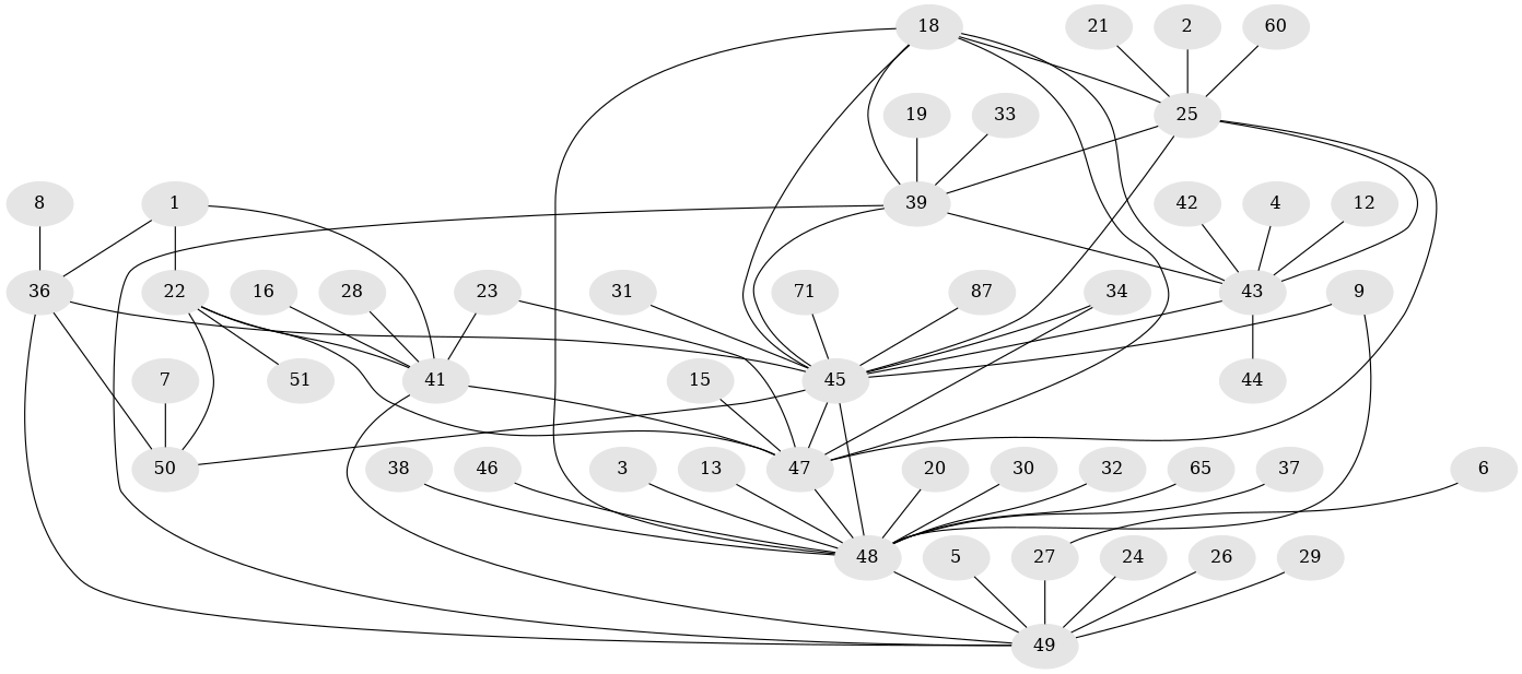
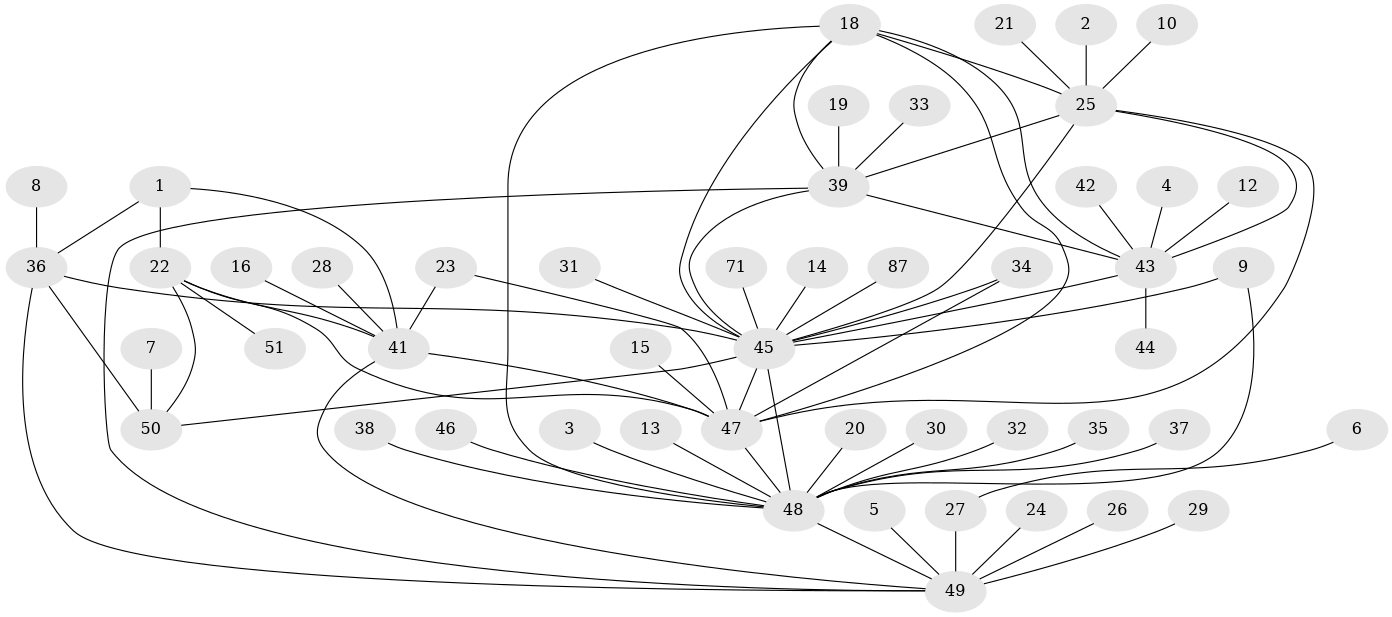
  graph {
    node [color=gray90 style=filled]
    edge [weight=1.0]
    1
    22
    36
    41
    47
    50
    51
    49
    45
    48
    2
    25
    43
    39
    3
    4
    44
    5
    6
    27
    7
    8
    9
-   10 [label=60]
+   10
    n25 [label=71]
    12
    13
+   14
    15
    16
    n31 [label=87]
    18
    19
    20
    21
    23
    24
    26
    28
    29
    30
    31
    32
    33
    34
-   35 [label=65]
+   35
    37
    38
    42
    46
    1 -- 22 [weight=2.0]
    1 -- 36
    1 -- 41
    22 -- 41 [weight=2.0]
    22 -- 47 [weight=2.0]
    22 -- 50
    22 -- 51
    36 -- 50 [weight=4.0]
    36 -- 49
    36 -- 45 [weight=2.0]
    41 -- 47
    41 -- 49
    47 -- 48
    45 -- 47
    45 -- 50 [weight=3.0]
    45 -- 48 [weight=3.0]
    48 -- 49
    2 -- 25
    25 -- 47
    25 -- 45
    25 -- 43
    25 -- 39
    43 -- 45
    43 -- 44
    39 -- 49
    39 -- 45
    39 -- 43
    3 -- 48
    4 -- 43
    5 -- 49
    6 -- 27
    27 -- 49 [weight=4.0]
    7 -- 50
    8 -- 36
    9 -- 45
    9 -- 48
    10 -- 25
    n25 -- 45
    12 -- 43
    13 -- 48
+   14 -- 45
    15 -- 47
    16 -- 41
    n31 -- 45
    18 -- 47
    18 -- 45
    18 -- 48
    18 -- 25
    18 -- 43
    18 -- 39
    19 -- 39
    20 -- 48
    21 -- 25
    23 -- 41
    23 -- 47
    24 -- 49
    26 -- 49
    28 -- 41
    29 -- 49
    30 -- 48
    31 -- 45
    32 -- 48
    33 -- 39
    34 -- 47
    34 -- 45
    35 -- 48
    37 -- 48
    38 -- 48
    42 -- 43
    46 -- 48
  }
